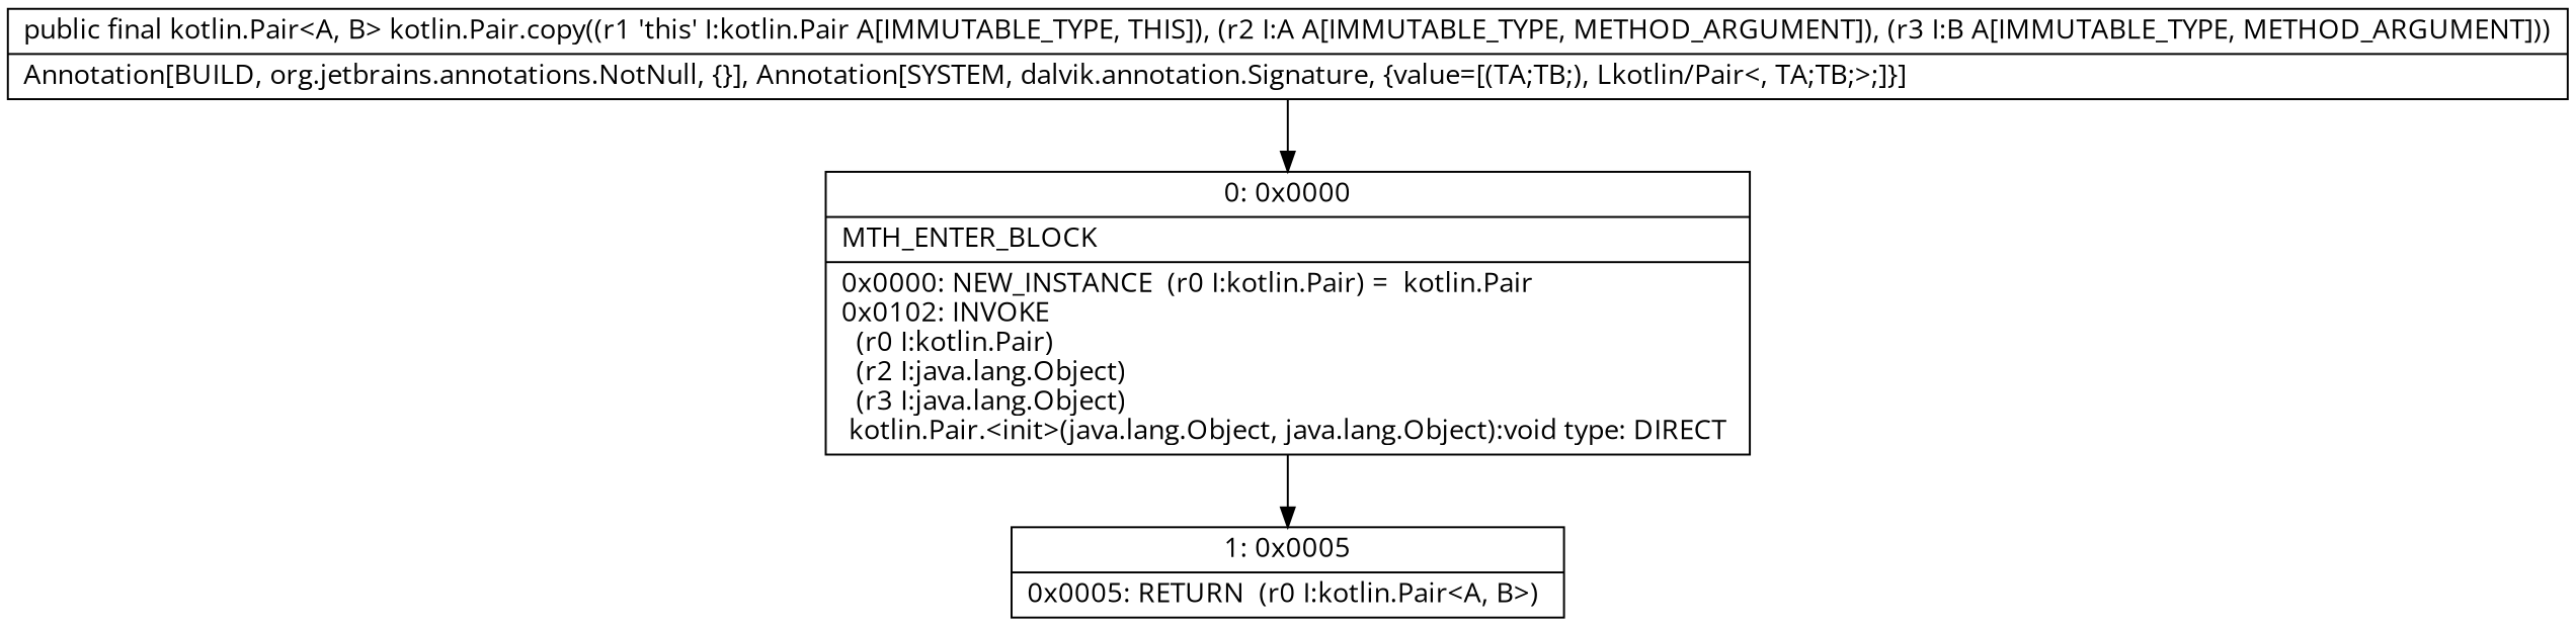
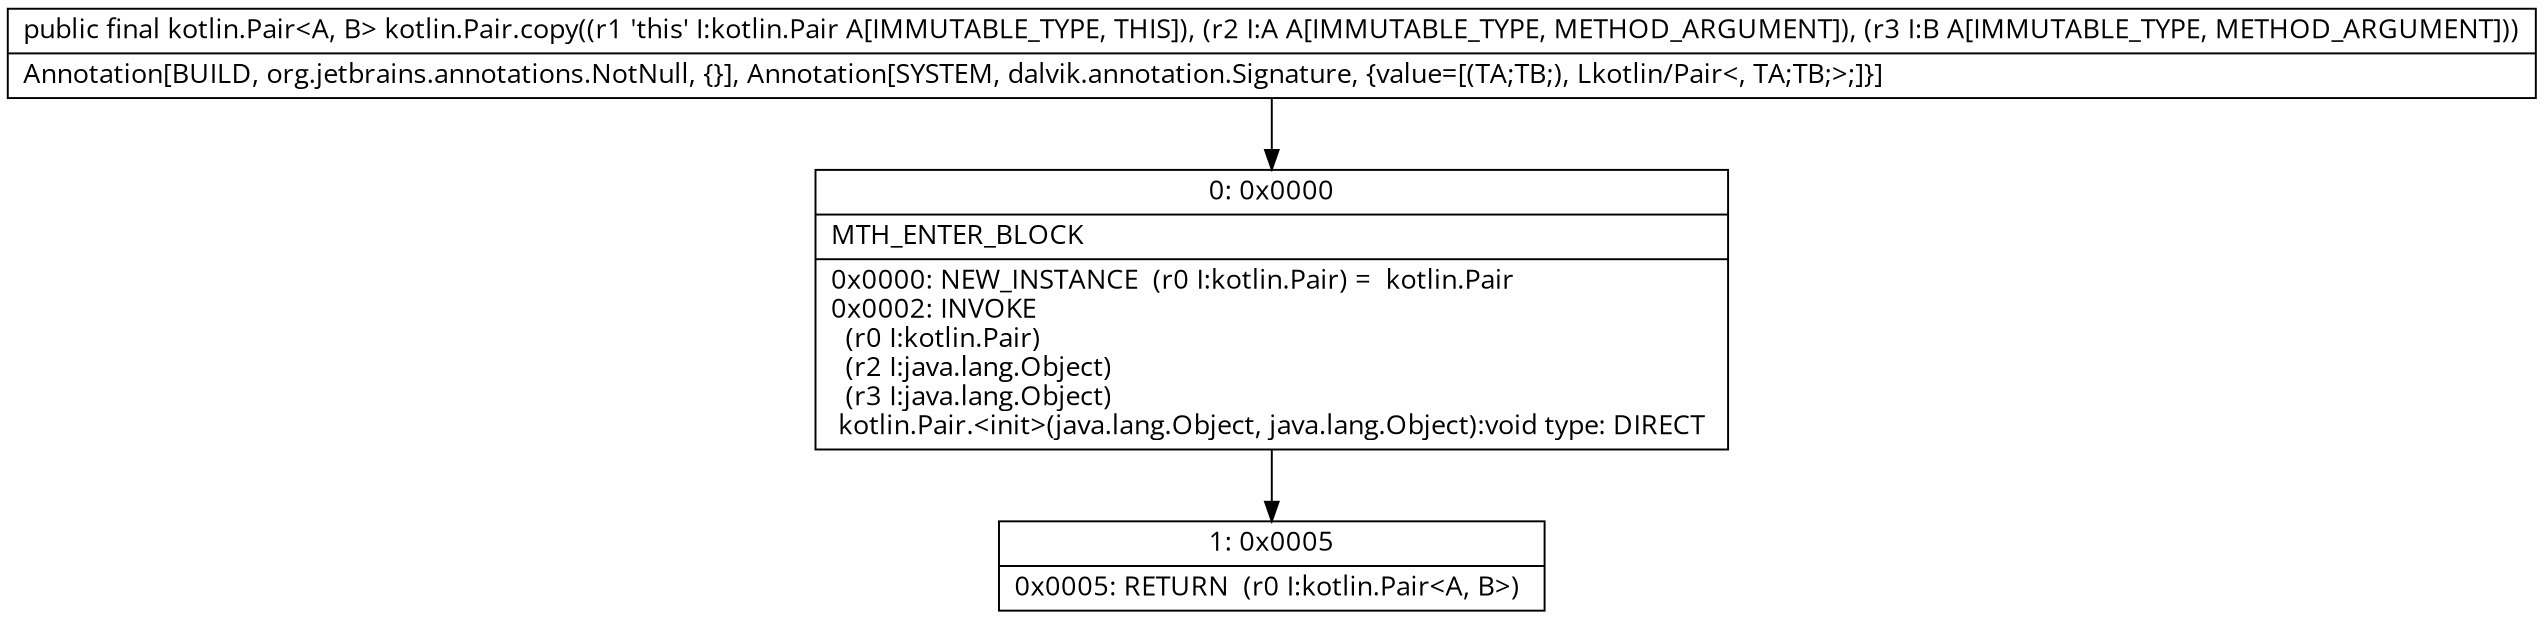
  digraph {
    fontname="Open Sans"
    node [shape=record fontname="Open Sans"]
    edge [fontname="Open Sans"]
-   n1 [label="{0\:\ 0x0000|MTH_ENTER_BLOCK\l|0x0000: NEW_INSTANCE  (r0 I:kotlin.Pair) =  kotlin.Pair \l0x0102: INVOKE  \l  (r0 I:kotlin.Pair)\l  (r2 I:java.lang.Object)\l  (r3 I:java.lang.Object)\l kotlin.Pair.\<init\>(java.lang.Object, java.lang.Object):void type: DIRECT \l}"]
+   n1 [label="{0\:\ 0x0000|MTH_ENTER_BLOCK\l|0x0000: NEW_INSTANCE  (r0 I:kotlin.Pair) =  kotlin.Pair \l0x0002: INVOKE  \l  (r0 I:kotlin.Pair)\l  (r2 I:java.lang.Object)\l  (r3 I:java.lang.Object)\l kotlin.Pair.\<init\>(java.lang.Object, java.lang.Object):void type: DIRECT \l}"]
    n2 [label="{1\:\ 0x0005|0x0005: RETURN  (r0 I:kotlin.Pair\<A, B\>) \l}"]
    n3 [label="{public final kotlin.Pair\<A, B\> kotlin.Pair.copy((r1 'this' I:kotlin.Pair A[IMMUTABLE_TYPE, THIS]), (r2 I:A A[IMMUTABLE_TYPE, METHOD_ARGUMENT]), (r3 I:B A[IMMUTABLE_TYPE, METHOD_ARGUMENT]))  | Annotation[BUILD, org.jetbrains.annotations.NotNull, \{\}], Annotation[SYSTEM, dalvik.annotation.Signature, \{value=[(TA;TB;), Lkotlin\/Pair\<, TA;TB;\>;]\}]\l}"]
    n1 -> n2
    n3 -> n1
  }
